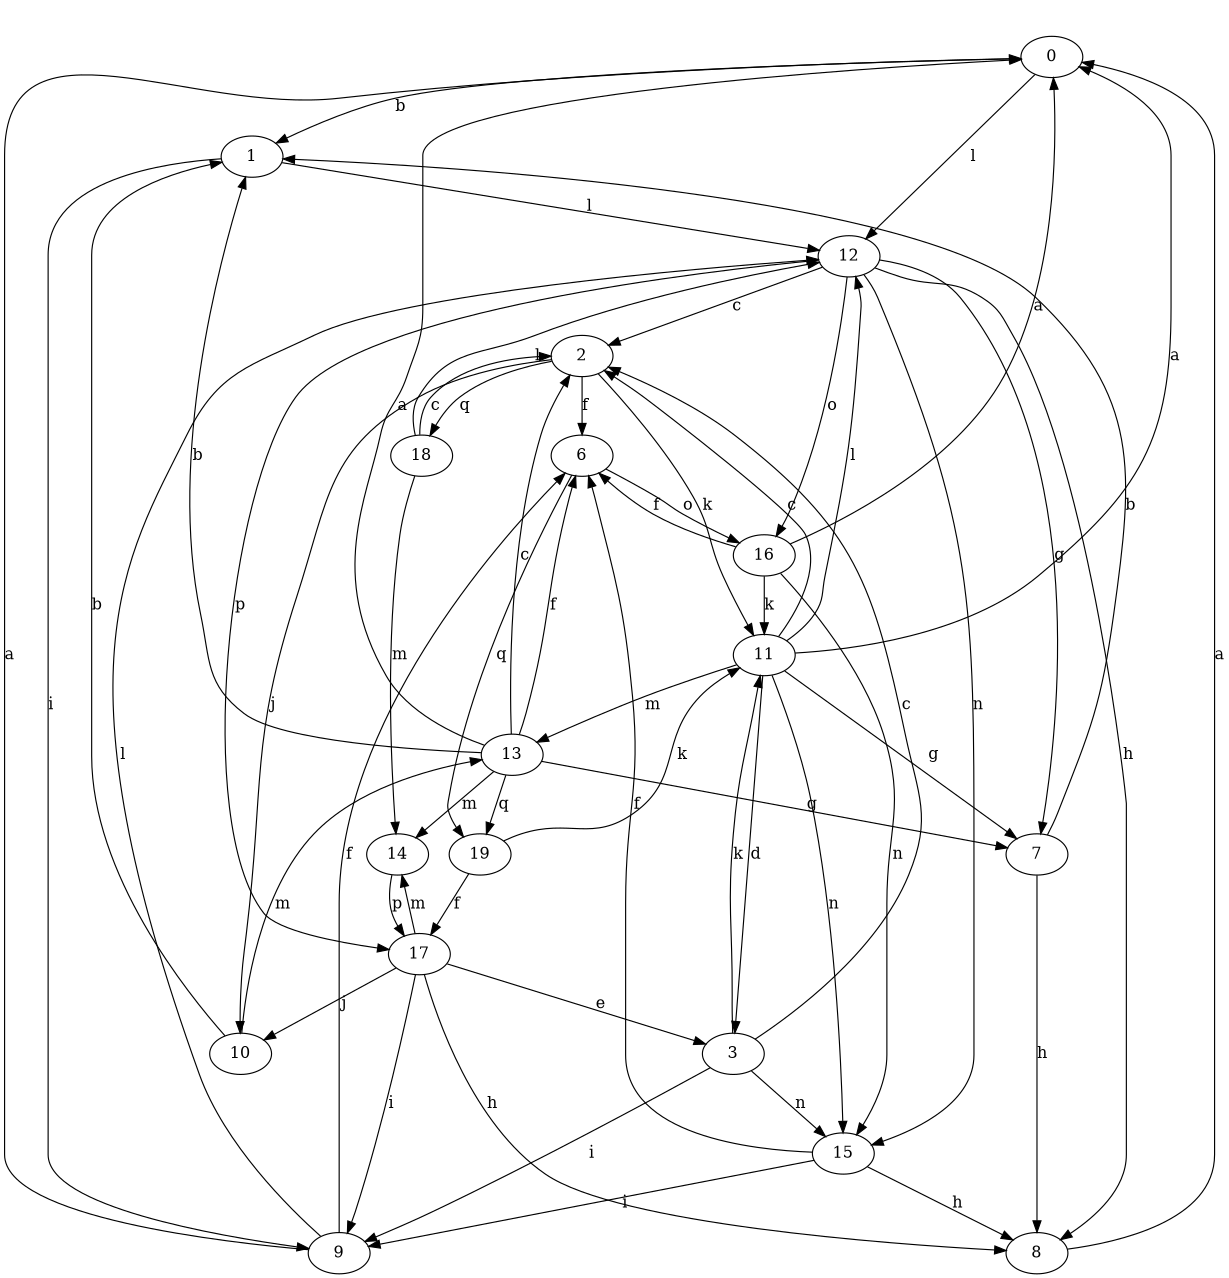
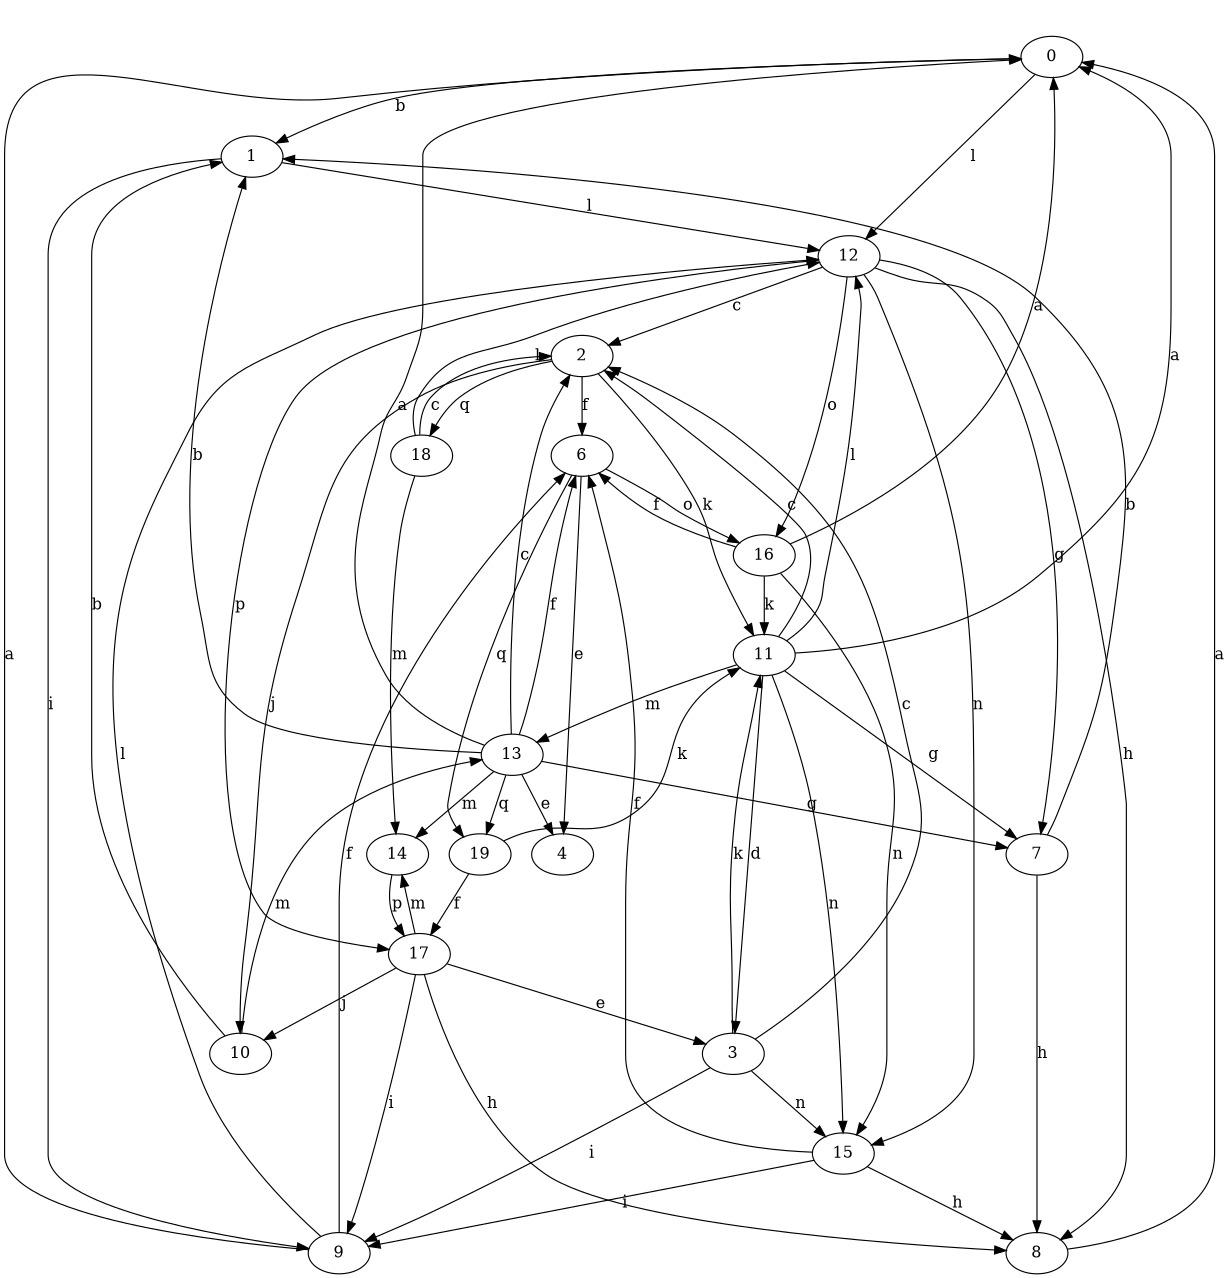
  strict digraph {
    0
    1
    12
    9
    2
    15
    16
    7
    8
    17
    6
    10
    11
    18
+   4
    19
    13
    3
    14
    0 -> 1 [label=b]
    0 -> 12 [label=l]
    1 -> 12 [label=l]
    1 -> 9 [label=i]
    12 -> 2 [label=c]
    12 -> 15 [label=n]
    12 -> 16 [label=o]
    12 -> 7 [label=g]
    12 -> 8 [label=h]
    12 -> 17 [label=p]
    9 -> 0 [label=a]
    9 -> 12 [label=l]
    9 -> 6 [label=f]
    2 -> 6 [label=f]
    2 -> 10 [label=j]
    2 -> 11 [label=k]
    2 -> 18 [label=q]
    15 -> 9 [label=i]
    15 -> 8 [label=h]
    15 -> 6 [label=f]
    16 -> 0 [label=a]
    16 -> 15 [label=n]
    16 -> 6 [label=f]
    16 -> 11 [label=k]
    7 -> 1 [label=b]
    7 -> 8 [label=h]
    8 -> 0 [label=a]
    17 -> 9 [label=i]
    17 -> 8 [label=h]
    17 -> 10 [label=j]
    17 -> 3 [label=e]
    17 -> 14 [label=m]
    6 -> 16 [label=o]
+   6 -> 4 [label=e]
    6 -> 19 [label=q]
    10 -> 1 [label=b]
    10 -> 13 [label=m]
    11 -> 0 [label=a]
    11 -> 12 [label=l]
    11 -> 2 [label=c]
    11 -> 15 [label=n]
    11 -> 7 [label=g]
    11 -> 13 [label=m]
    11 -> 3 [label=d]
    18 -> 12 [label=l]
    18 -> 2 [label=c]
    18 -> 14 [label=m]
    19 -> 17 [label=f]
    19 -> 11 [label=k]
    13 -> 0 [label=a]
    13 -> 1 [label=b]
    13 -> 2 [label=c]
    13 -> 7 [label=g]
    13 -> 6 [label=f]
+   13 -> 4 [label=e]
    13 -> 19 [label=q]
    13 -> 14 [label=m]
    3 -> 9 [label=i]
    3 -> 2 [label=c]
    3 -> 15 [label=n]
    3 -> 11 [label=k]
    14 -> 17 [label=p]
  }
